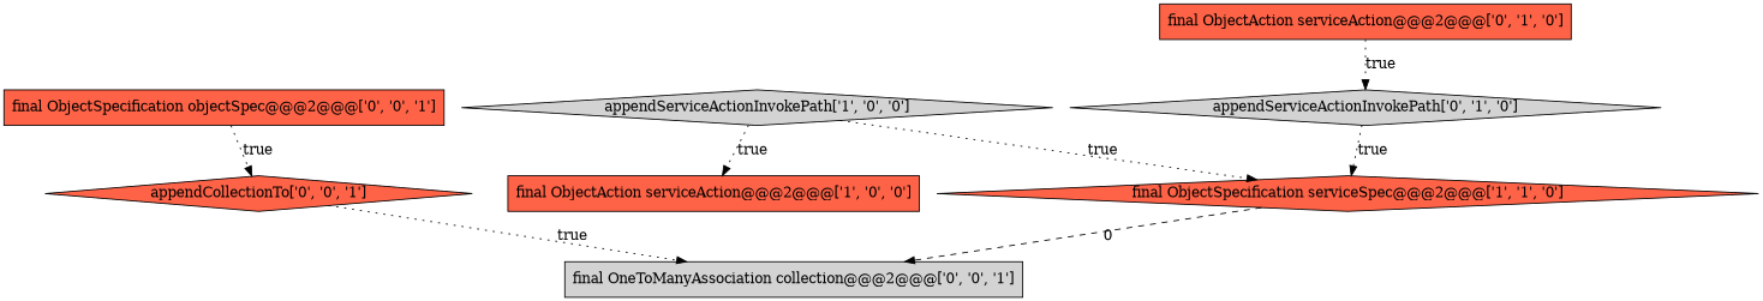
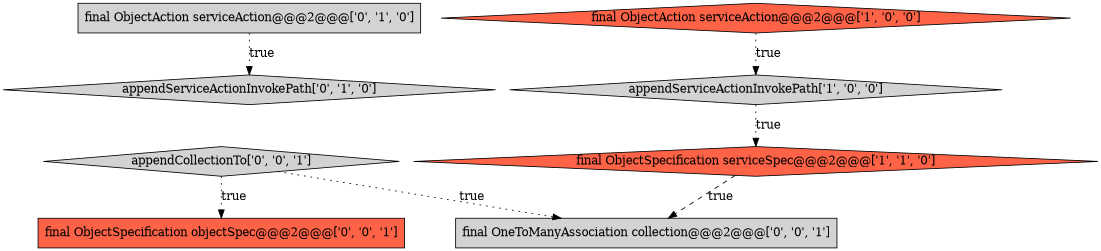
  digraph {
    node [fillcolor=lightgray shape=diamond style=filled]
    edge [style=dotted]
    n1 [label="appendServiceActionInvokePath['0', '1', '0']"]
    n2 [fillcolor=tomato label="final ObjectSpecification serviceSpec@@@2@@@['1', '1', '0']"]
-   n3 [fillcolor=tomato label="final ObjectAction serviceAction@@@2@@@['0', '1', '0']" shape=box]
+   n3 [label="final ObjectAction serviceAction@@@2@@@['0', '1', '0']" shape=box]
    n4 [label="final OneToManyAssociation collection@@@2@@@['0', '0', '1']" shape=box]
    n5 [label="appendServiceActionInvokePath['1', '0', '0']"]
-   n6 [fillcolor=tomato label="final ObjectAction serviceAction@@@2@@@['1', '0', '0']" shape=box]
-   n7 [fillcolor=tomato label="appendCollectionTo['0', '0', '1']"]
+   n6 [fillcolor=tomato label="final ObjectAction serviceAction@@@2@@@['1', '0', '0']"]
+   n7 [label="appendCollectionTo['0', '0', '1']"]
    n8 [fillcolor=tomato label="final ObjectSpecification objectSpec@@@2@@@['0', '0', '1']" shape=box]
-   n1 -> n2 [label=true]
-   n2 -> n4 [label=0 style=dashed]
+   n2 -> n4 [label=true style=dashed]
    n3 -> n1 [label=true]
    n5 -> n2 [label=true]
-   n5 -> n6 [label=true]
+   n6 -> n5 [label=true]
    n7 -> n4 [label=true]
-   n8 -> n7 [label=true]
+   n7 -> n8 [label=true]
  }
